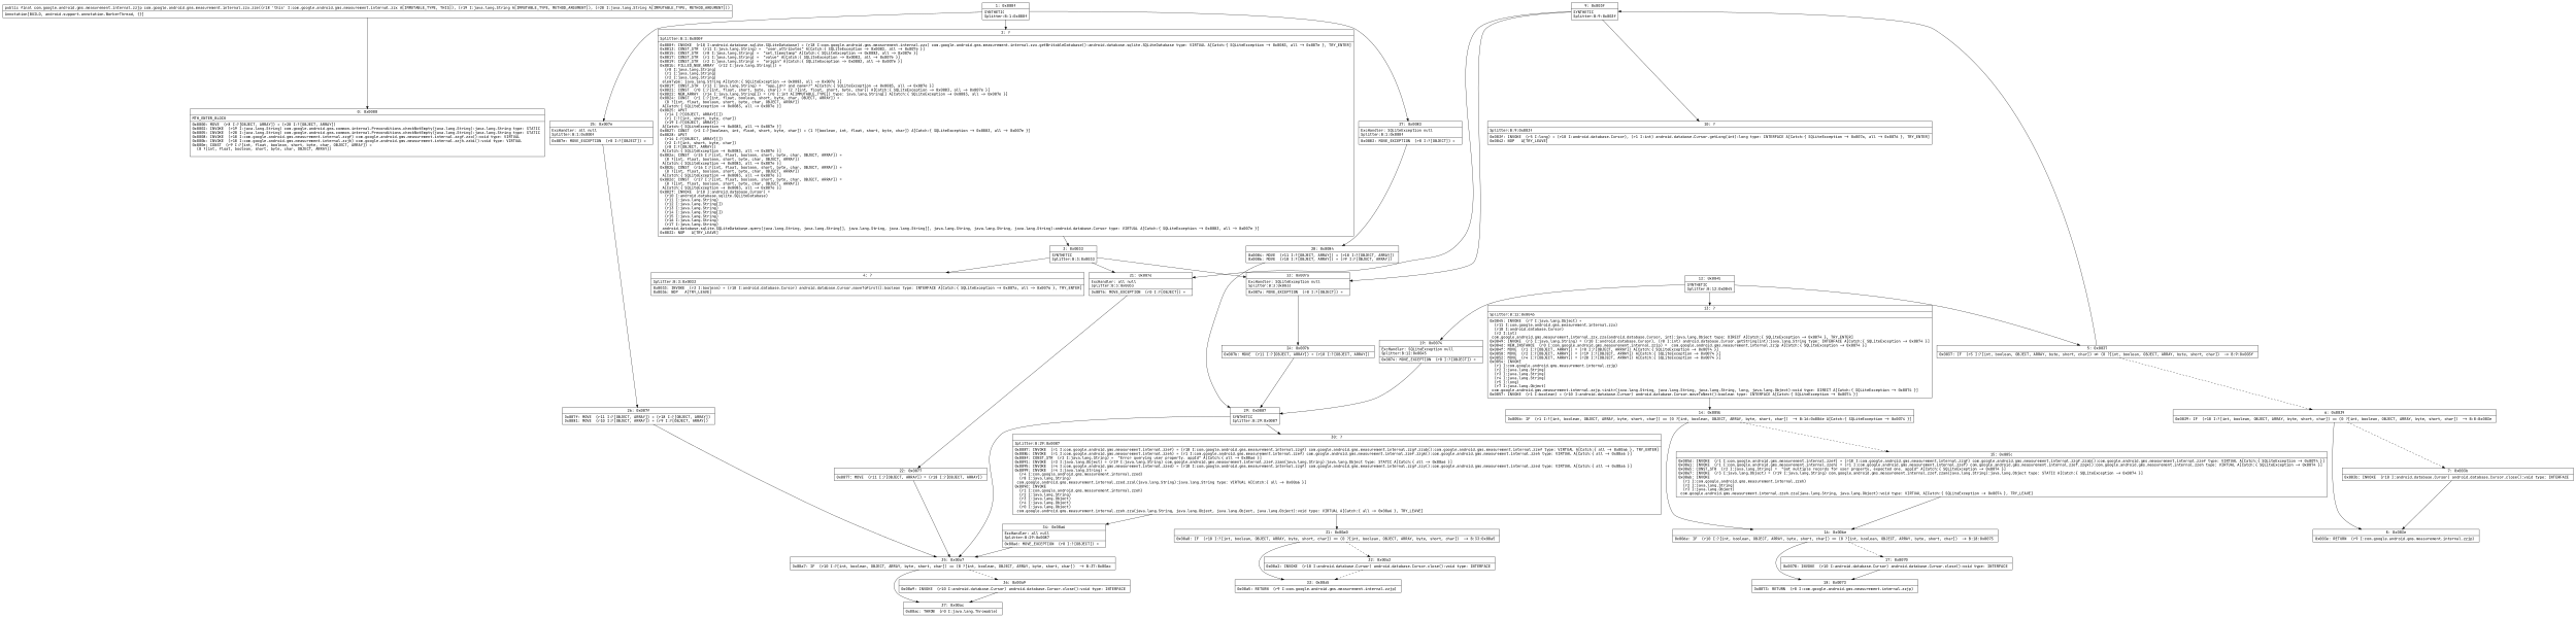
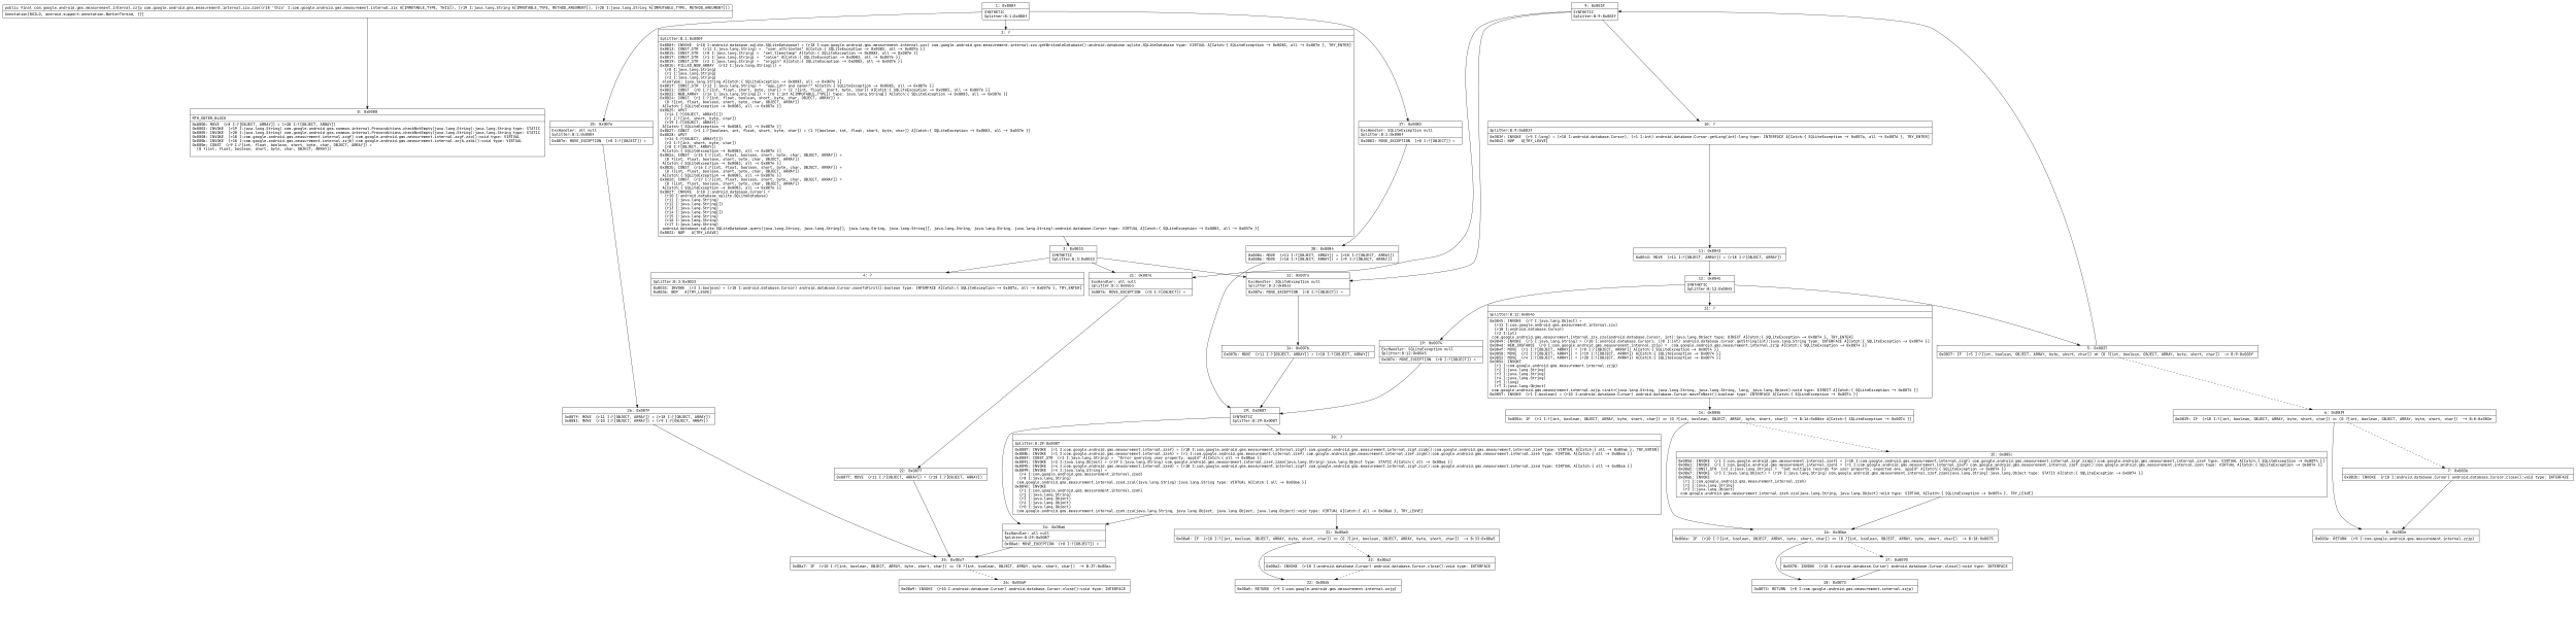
  digraph {
    fontname="JetBrains Mono"
    node [fontname="JetBrains Mono" shape=record]
    edge [fontname="JetBrains Mono"]
    n1 [label="{0\:\ 0x0000|MTH_ENTER_BLOCK\l|0x0000: MOVE  (r8 I:?[OBJECT, ARRAY]) = (r20 I:?[OBJECT, ARRAY]) \l0x0002: INVOKE  (r19 I:java.lang.String) com.google.android.gms.common.internal.Preconditions.checkNotEmpty(java.lang.String):java.lang.String type: STATIC \l0x0005: INVOKE  (r20 I:java.lang.String) com.google.android.gms.common.internal.Preconditions.checkNotEmpty(java.lang.String):java.lang.String type: STATIC \l0x0008: INVOKE  (r18 I:com.google.android.gms.measurement.internal.zzgf) com.google.android.gms.measurement.internal.zzgf.zzo():void type: VIRTUAL \l0x000b: INVOKE  (r18 I:com.google.android.gms.measurement.internal.zzjh) com.google.android.gms.measurement.internal.zzjh.zzbi():void type: VIRTUAL \l0x000e: CONST  (r9 I:?[int, float, boolean, short, byte, char, OBJECT, ARRAY]) = \l  (0 ?[int, float, boolean, short, byte, char, OBJECT, ARRAY])\l \l}"]
    n2 [label="{1\:\ 0x000f|SYNTHETIC\lSplitter:B:1:0x000f\l}"]
    n3 [label="{2\:\ ?|Splitter:B:1:0x000f\l|0x000f: INVOKE  (r10 I:android.database.sqlite.SQLiteDatabase) = (r18 I:com.google.android.gms.measurement.internal.zzx) com.google.android.gms.measurement.internal.zzx.getWritableDatabase():android.database.sqlite.SQLiteDatabase type: VIRTUAL A[Catch:\{ SQLiteException \-\> 0x0083, all \-\> 0x007e \}, TRY_ENTER]\l0x0013: CONST_STR  (r11 I:java.lang.String) =  \"user_attributes\" A[Catch:\{ SQLiteException \-\> 0x0083, all \-\> 0x007e \}]\l0x0015: CONST_STR  (r0 I:java.lang.String) =  \"set_timestamp\" A[Catch:\{ SQLiteException \-\> 0x0083, all \-\> 0x007e \}]\l0x0017: CONST_STR  (r1 I:java.lang.String) =  \"value\" A[Catch:\{ SQLiteException \-\> 0x0083, all \-\> 0x007e \}]\l0x0019: CONST_STR  (r2 I:java.lang.String) =  \"origin\" A[Catch:\{ SQLiteException \-\> 0x0083, all \-\> 0x007e \}]\l0x001b: FILLED_NEW_ARRAY  (r12 I:java.lang.String[]) = \l  (r0 I:java.lang.String)\l  (r1 I:java.lang.String)\l  (r2 I:java.lang.String)\l elemType: java.lang.String A[Catch:\{ SQLiteException \-\> 0x0083, all \-\> 0x007e \}]\l0x001f: CONST_STR  (r13 I:java.lang.String) =  \"app_id=? and name=?\" A[Catch:\{ SQLiteException \-\> 0x0083, all \-\> 0x007e \}]\l0x0021: CONST  (r0 I:?[int, float, short, byte, char]) = (2 ?[int, float, short, byte, char]) A[Catch:\{ SQLiteException \-\> 0x0083, all \-\> 0x007e \}]\l0x0022: NEW_ARRAY  (r14 I:java.lang.String[]) = (r0 I:int A[IMMUTABLE_TYPE]) type: java.lang.String[] A[Catch:\{ SQLiteException \-\> 0x0083, all \-\> 0x007e \}]\l0x0024: CONST  (r1 I:?[int, float, boolean, short, byte, char, OBJECT, ARRAY]) = \l  (0 ?[int, float, boolean, short, byte, char, OBJECT, ARRAY])\l A[Catch:\{ SQLiteException \-\> 0x0083, all \-\> 0x007e \}]\l0x0025: APUT  \l  (r14 I:?[OBJECT, ARRAY][])\l  (r1 I:?[int, short, byte, char])\l  (r19 I:?[OBJECT, ARRAY])\l A[Catch:\{ SQLiteException \-\> 0x0083, all \-\> 0x007e \}]\l0x0027: CONST  (r2 I:?[boolean, int, float, short, byte, char]) = (1 ?[boolean, int, float, short, byte, char]) A[Catch:\{ SQLiteException \-\> 0x0083, all \-\> 0x007e \}]\l0x0028: APUT  \l  (r14 I:?[OBJECT, ARRAY][])\l  (r2 I:?[int, short, byte, char])\l  (r8 I:?[OBJECT, ARRAY])\l A[Catch:\{ SQLiteException \-\> 0x0083, all \-\> 0x007e \}]\l0x002a: CONST  (r15 I:?[int, float, boolean, short, byte, char, OBJECT, ARRAY]) = \l  (0 ?[int, float, boolean, short, byte, char, OBJECT, ARRAY])\l A[Catch:\{ SQLiteException \-\> 0x0083, all \-\> 0x007e \}]\l0x002b: CONST  (r16 I:?[int, float, boolean, short, byte, char, OBJECT, ARRAY]) = \l  (0 ?[int, float, boolean, short, byte, char, OBJECT, ARRAY])\l A[Catch:\{ SQLiteException \-\> 0x0083, all \-\> 0x007e \}]\l0x002d: CONST  (r17 I:?[int, float, boolean, short, byte, char, OBJECT, ARRAY]) = \l  (0 ?[int, float, boolean, short, byte, char, OBJECT, ARRAY])\l A[Catch:\{ SQLiteException \-\> 0x0083, all \-\> 0x007e \}]\l0x002f: INVOKE  (r10 I:android.database.Cursor) = \l  (r10 I:android.database.sqlite.SQLiteDatabase)\l  (r11 I:java.lang.String)\l  (r12 I:java.lang.String[])\l  (r13 I:java.lang.String)\l  (r14 I:java.lang.String[])\l  (r15 I:java.lang.String)\l  (r16 I:java.lang.String)\l  (r17 I:java.lang.String)\l android.database.sqlite.SQLiteDatabase.query(java.lang.String, java.lang.String[], java.lang.String, java.lang.String[], java.lang.String, java.lang.String, java.lang.String):android.database.Cursor type: VIRTUAL A[Catch:\{ SQLiteException \-\> 0x0083, all \-\> 0x007e \}]\l0x0032: NOP   A[TRY_LEAVE]\l}"]
    n4 [label="{25\:\ 0x007e|ExcHandler: all null\lSplitter:B:1:0x000f\l|0x007e: MOVE_EXCEPTION  (r0 I:?[OBJECT]) =  \l}"]
    n5 [label="{27\:\ 0x0083|ExcHandler: SQLiteException null\lSplitter:B:1:0x000f\l|0x0083: MOVE_EXCEPTION  (r0 I:?[OBJECT]) =  \l}"]
    n6 [label="{3\:\ 0x0033|SYNTHETIC\lSplitter:B:3:0x0033\l}"]
    n7 [label="{26\:\ 0x007f|0x007f: MOVE  (r11 I:?[OBJECT, ARRAY]) = (r18 I:?[OBJECT, ARRAY]) \l0x0081: MOVE  (r10 I:?[OBJECT, ARRAY]) = (r9 I:?[OBJECT, ARRAY]) \l}"]
    n8 [label="{28\:\ 0x0084|0x0084: MOVE  (r11 I:?[OBJECT, ARRAY]) = (r18 I:?[OBJECT, ARRAY]) \l0x0086: MOVE  (r10 I:?[OBJECT, ARRAY]) = (r9 I:?[OBJECT, ARRAY]) \l}"]
    n9 [label="{4\:\ ?|Splitter:B:3:0x0033\l|0x0033: INVOKE  (r3 I:boolean) = (r10 I:android.database.Cursor) android.database.Cursor.moveToFirst():boolean type: INTERFACE A[Catch:\{ SQLiteException \-\> 0x007a, all \-\> 0x0076 \}, TRY_ENTER]\l0x0036: NOP   A[TRY_LEAVE]\l}"]
    n10 [label="{21\:\ 0x0076|ExcHandler: all null\lSplitter:B:3:0x0033\l|0x0076: MOVE_EXCEPTION  (r0 I:?[OBJECT]) =  \l}"]
    n11 [label="{23\:\ 0x007a|ExcHandler: SQLiteException null\lSplitter:B:3:0x0033\l|0x007a: MOVE_EXCEPTION  (r0 I:?[OBJECT]) =  \l}"]
    n12 [label="{22\:\ 0x0077|0x0077: MOVE  (r11 I:?[OBJECT, ARRAY]) = (r18 I:?[OBJECT, ARRAY]) \l}"]
    n13 [label="{24\:\ 0x007b|0x007b: MOVE  (r11 I:?[OBJECT, ARRAY]) = (r18 I:?[OBJECT, ARRAY]) \l}"]
    n14 [label="{5\:\ 0x0037|0x0037: IF  (r3 I:?[int, boolean, OBJECT, ARRAY, byte, short, char]) != (0 ?[int, boolean, OBJECT, ARRAY, byte, short, char])  \-\> B:9:0x003f \l}"]
    n15 [label="{6\:\ 0x0039|0x0039: IF  (r10 I:?[int, boolean, OBJECT, ARRAY, byte, short, char]) == (0 ?[int, boolean, OBJECT, ARRAY, byte, short, char])  \-\> B:8:0x003e \l}"]
    n16 [label="{9\:\ 0x003f|SYNTHETIC\lSplitter:B:9:0x003f\l}"]
    n17 [label="{7\:\ 0x003b|0x003b: INVOKE  (r10 I:android.database.Cursor) android.database.Cursor.close():void type: INTERFACE \l}"]
    n18 [label="{8\:\ 0x003e|0x003e: RETURN  (r9 I:com.google.android.gms.measurement.internal.zzjp) \l}"]
    n19 [label="{10\:\ ?|Splitter:B:9:0x003f\l|0x003f: INVOKE  (r5 I:long) = (r10 I:android.database.Cursor), (r1 I:int) android.database.Cursor.getLong(int):long type: INTERFACE A[Catch:\{ SQLiteException \-\> 0x007a, all \-\> 0x0076 \}, TRY_ENTER]\l0x0042: NOP   A[TRY_LEAVE]\l}"]
+   n20 [label="{11\:\ 0x0043|0x0043: MOVE  (r11 I:?[OBJECT, ARRAY]) = (r18 I:?[OBJECT, ARRAY]) \l}"]
    n21 [label="{12\:\ 0x0045|SYNTHETIC\lSplitter:B:12:0x0045\l}"]
    n22 [label="{13\:\ ?|Splitter:B:12:0x0045\l|0x0045: INVOKE  (r7 I:java.lang.Object) = \l  (r11 I:com.google.android.gms.measurement.internal.zzx)\l  (r10 I:android.database.Cursor)\l  (r2 I:int)\l com.google.android.gms.measurement.internal.zzx.zza(android.database.Cursor, int):java.lang.Object type: DIRECT A[Catch:\{ SQLiteException \-\> 0x0074 \}, TRY_ENTER]\l0x0049: INVOKE  (r3 I:java.lang.String) = (r10 I:android.database.Cursor), (r0 I:int) android.database.Cursor.getString(int):java.lang.String type: INTERFACE A[Catch:\{ SQLiteException \-\> 0x0074 \}]\l0x004d: NEW_INSTANCE  (r0 I:com.google.android.gms.measurement.internal.zzjp) =  com.google.android.gms.measurement.internal.zzjp A[Catch:\{ SQLiteException \-\> 0x0074 \}]\l0x004f: MOVE  (r1 I:?[OBJECT, ARRAY]) = (r0 I:?[OBJECT, ARRAY]) A[Catch:\{ SQLiteException \-\> 0x0074 \}]\l0x0050: MOVE  (r2 I:?[OBJECT, ARRAY]) = (r19 I:?[OBJECT, ARRAY]) A[Catch:\{ SQLiteException \-\> 0x0074 \}]\l0x0052: MOVE  (r4 I:?[OBJECT, ARRAY]) = (r20 I:?[OBJECT, ARRAY]) A[Catch:\{ SQLiteException \-\> 0x0074 \}]\l0x0054: INVOKE  \l  (r1 I:com.google.android.gms.measurement.internal.zzjp)\l  (r2 I:java.lang.String)\l  (r3 I:java.lang.String)\l  (r4 I:java.lang.String)\l  (r5 I:long)\l  (r7 I:java.lang.Object)\l com.google.android.gms.measurement.internal.zzjp.\<init\>(java.lang.String, java.lang.String, java.lang.String, long, java.lang.Object):void type: DIRECT A[Catch:\{ SQLiteException \-\> 0x0074 \}]\l0x0057: INVOKE  (r1 I:boolean) = (r10 I:android.database.Cursor) android.database.Cursor.moveToNext():boolean type: INTERFACE A[Catch:\{ SQLiteException \-\> 0x0074 \}]\l}"]
    n23 [label="{19\:\ 0x0074|ExcHandler: SQLiteException null\lSplitter:B:12:0x0045\l|0x0074: MOVE_EXCEPTION  (r0 I:?[OBJECT]) =  \l}"]
    n24 [label="{14\:\ 0x005b|0x005b: IF  (r1 I:?[int, boolean, OBJECT, ARRAY, byte, short, char]) == (0 ?[int, boolean, OBJECT, ARRAY, byte, short, char])  \-\> B:16:0x006e A[Catch:\{ SQLiteException \-\> 0x0074 \}]\l}"]
    n25 [label="{29\:\ 0x0087|SYNTHETIC\lSplitter:B:29:0x0087\l}"]
    n26 [label="{15\:\ 0x005d|0x005d: INVOKE  (r1 I:com.google.android.gms.measurement.internal.zzef) = (r18 I:com.google.android.gms.measurement.internal.zzgf) com.google.android.gms.measurement.internal.zzgf.zzab():com.google.android.gms.measurement.internal.zzef type: VIRTUAL A[Catch:\{ SQLiteException \-\> 0x0074 \}]\l0x0061: INVOKE  (r1 I:com.google.android.gms.measurement.internal.zzeh) = (r1 I:com.google.android.gms.measurement.internal.zzef) com.google.android.gms.measurement.internal.zzef.zzgk():com.google.android.gms.measurement.internal.zzeh type: VIRTUAL A[Catch:\{ SQLiteException \-\> 0x0074 \}]\l0x0065: CONST_STR  (r2 I:java.lang.String) =  \"Got multiple records for user property, expected one. appId\" A[Catch:\{ SQLiteException \-\> 0x0074 \}]\l0x0067: INVOKE  (r3 I:java.lang.Object) = (r19 I:java.lang.String) com.google.android.gms.measurement.internal.zzef.zzam(java.lang.String):java.lang.Object type: STATIC A[Catch:\{ SQLiteException \-\> 0x0074 \}]\l0x006b: INVOKE  \l  (r1 I:com.google.android.gms.measurement.internal.zzeh)\l  (r2 I:java.lang.String)\l  (r3 I:java.lang.Object)\l com.google.android.gms.measurement.internal.zzeh.zza(java.lang.String, java.lang.Object):void type: VIRTUAL A[Catch:\{ SQLiteException \-\> 0x0074 \}, TRY_LEAVE]\l}"]
    n27 [label="{16\:\ 0x006e|0x006e: IF  (r10 I:?[int, boolean, OBJECT, ARRAY, byte, short, char]) == (0 ?[int, boolean, OBJECT, ARRAY, byte, short, char])  \-\> B:18:0x0073 \l}"]
    n28 [label="{17\:\ 0x0070|0x0070: INVOKE  (r10 I:android.database.Cursor) android.database.Cursor.close():void type: INTERFACE \l}"]
    n29 [label="{18\:\ 0x0073|0x0073: RETURN  (r0 I:com.google.android.gms.measurement.internal.zzjp) \l}"]
    n30 [label="{30\:\ ?|Splitter:B:29:0x0087\l|0x0087: INVOKE  (r1 I:com.google.android.gms.measurement.internal.zzef) = (r18 I:com.google.android.gms.measurement.internal.zzgf) com.google.android.gms.measurement.internal.zzgf.zzab():com.google.android.gms.measurement.internal.zzef type: VIRTUAL A[Catch:\{ all \-\> 0x00a6 \}, TRY_ENTER]\l0x008b: INVOKE  (r1 I:com.google.android.gms.measurement.internal.zzeh) = (r1 I:com.google.android.gms.measurement.internal.zzef) com.google.android.gms.measurement.internal.zzef.zzgk():com.google.android.gms.measurement.internal.zzeh type: VIRTUAL A[Catch:\{ all \-\> 0x00a6 \}]\l0x008f: CONST_STR  (r2 I:java.lang.String) =  \"Error querying user property. appId\" A[Catch:\{ all \-\> 0x00a6 \}]\l0x0091: INVOKE  (r3 I:java.lang.Object) = (r19 I:java.lang.String) com.google.android.gms.measurement.internal.zzef.zzam(java.lang.String):java.lang.Object type: STATIC A[Catch:\{ all \-\> 0x00a6 \}]\l0x0095: INVOKE  (r4 I:com.google.android.gms.measurement.internal.zzed) = (r18 I:com.google.android.gms.measurement.internal.zzgf) com.google.android.gms.measurement.internal.zzgf.zzy():com.google.android.gms.measurement.internal.zzed type: VIRTUAL A[Catch:\{ all \-\> 0x00a6 \}]\l0x0099: INVOKE  (r4 I:java.lang.String) = \l  (r4 I:com.google.android.gms.measurement.internal.zzed)\l  (r8 I:java.lang.String)\l com.google.android.gms.measurement.internal.zzed.zzal(java.lang.String):java.lang.String type: VIRTUAL A[Catch:\{ all \-\> 0x00a6 \}]\l0x009d: INVOKE  \l  (r1 I:com.google.android.gms.measurement.internal.zzeh)\l  (r2 I:java.lang.String)\l  (r3 I:java.lang.Object)\l  (r4 I:java.lang.Object)\l  (r0 I:java.lang.Object)\l com.google.android.gms.measurement.internal.zzeh.zza(java.lang.String, java.lang.Object, java.lang.Object, java.lang.Object):void type: VIRTUAL A[Catch:\{ all \-\> 0x00a6 \}, TRY_LEAVE]\l}"]
    n31 [label="{34\:\ 0x00a6|ExcHandler: all null\lSplitter:B:29:0x0087\l|0x00a6: MOVE_EXCEPTION  (r0 I:?[OBJECT]) =  \l}"]
    n32 [label="{35\:\ 0x00a7|0x00a7: IF  (r10 I:?[int, boolean, OBJECT, ARRAY, byte, short, char]) == (0 ?[int, boolean, OBJECT, ARRAY, byte, short, char])  \-\> B:37:0x00ac \l}"]
    n33 [label="{36\:\ 0x00a9|0x00a9: INVOKE  (r10 I:android.database.Cursor) android.database.Cursor.close():void type: INTERFACE \l}"]
-   n34 [label="{37\:\ 0x00ac|0x00ac: THROW  (r0 I:java.lang.Throwable) \l}"]
    n35 [label="{31\:\ 0x00a0|0x00a0: IF  (r10 I:?[int, boolean, OBJECT, ARRAY, byte, short, char]) == (0 ?[int, boolean, OBJECT, ARRAY, byte, short, char])  \-\> B:33:0x00a5 \l}"]
    n36 [label="{32\:\ 0x00a2|0x00a2: INVOKE  (r10 I:android.database.Cursor) android.database.Cursor.close():void type: INTERFACE \l}"]
    n37 [label="{33\:\ 0x00a5|0x00a5: RETURN  (r9 I:com.google.android.gms.measurement.internal.zzjp) \l}"]
    n38 [label="{public final com.google.android.gms.measurement.internal.zzjp com.google.android.gms.measurement.internal.zzx.zze((r18 'this' I:com.google.android.gms.measurement.internal.zzx A[IMMUTABLE_TYPE, THIS]), (r19 I:java.lang.String A[IMMUTABLE_TYPE, METHOD_ARGUMENT]), (r20 I:java.lang.String A[IMMUTABLE_TYPE, METHOD_ARGUMENT]))  | Annotation[BUILD, android.support.annotation.WorkerThread, \{\}]\l}"]
    n2 -> n3
    n2 -> n4
    n2 -> n5
    n3 -> n6
    n4 -> n7
    n5 -> n8
    n6 -> n9
    n6 -> n10
    n6 -> n11
    n7 -> n32
    n8 -> n25
    n10 -> n12
    n11 -> n13
    n12 -> n32
    n13 -> n25
    n14 -> n15 [style=dashed]
    n14 -> n16
    n15 -> n17 [style=dashed]
    n15 -> n18
    n16 -> n10
    n16 -> n11
    n16 -> n19
    n17 -> n18
+   n19 -> n20
+   n20 -> n21
    n21 -> n14
    n21 -> n22
    n21 -> n23
    n22 -> n24
    n23 -> n25
    n24 -> n26 [style=dashed]
    n24 -> n27
    n25 -> n30
-   n25 -> n32
+   n25 -> n31
    n26 -> n27
    n27 -> n28 [style=dashed]
    n27 -> n29
    n28 -> n29
    n30 -> n31
    n30 -> n35
    n31 -> n32
    n32 -> n33 [style=dashed]
-   n32 -> n34
-   n33 -> n34
    n35 -> n36 [style=dashed]
    n35 -> n37
    n36 -> n37 [style=dashed]
    n38 -> n1
  }
